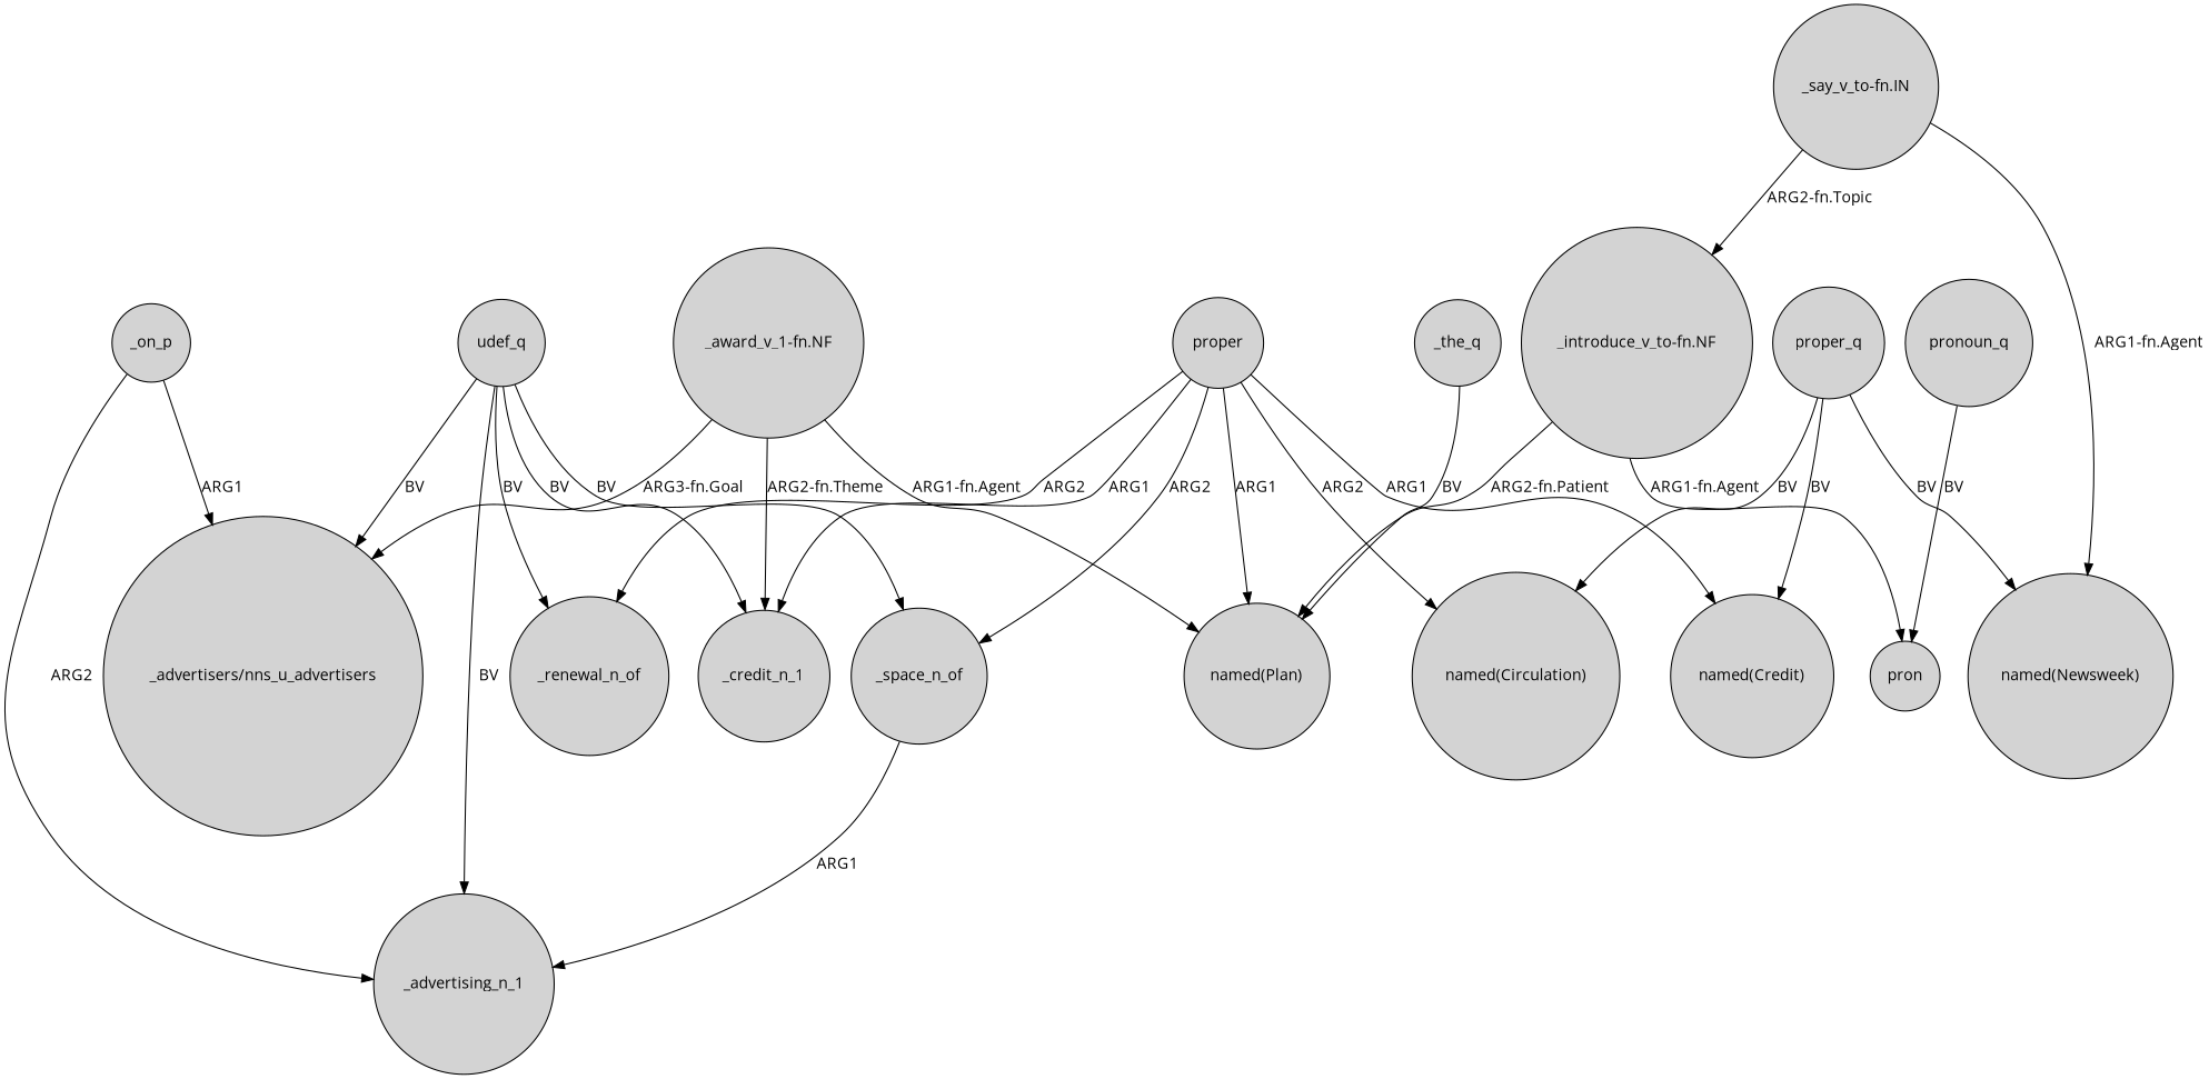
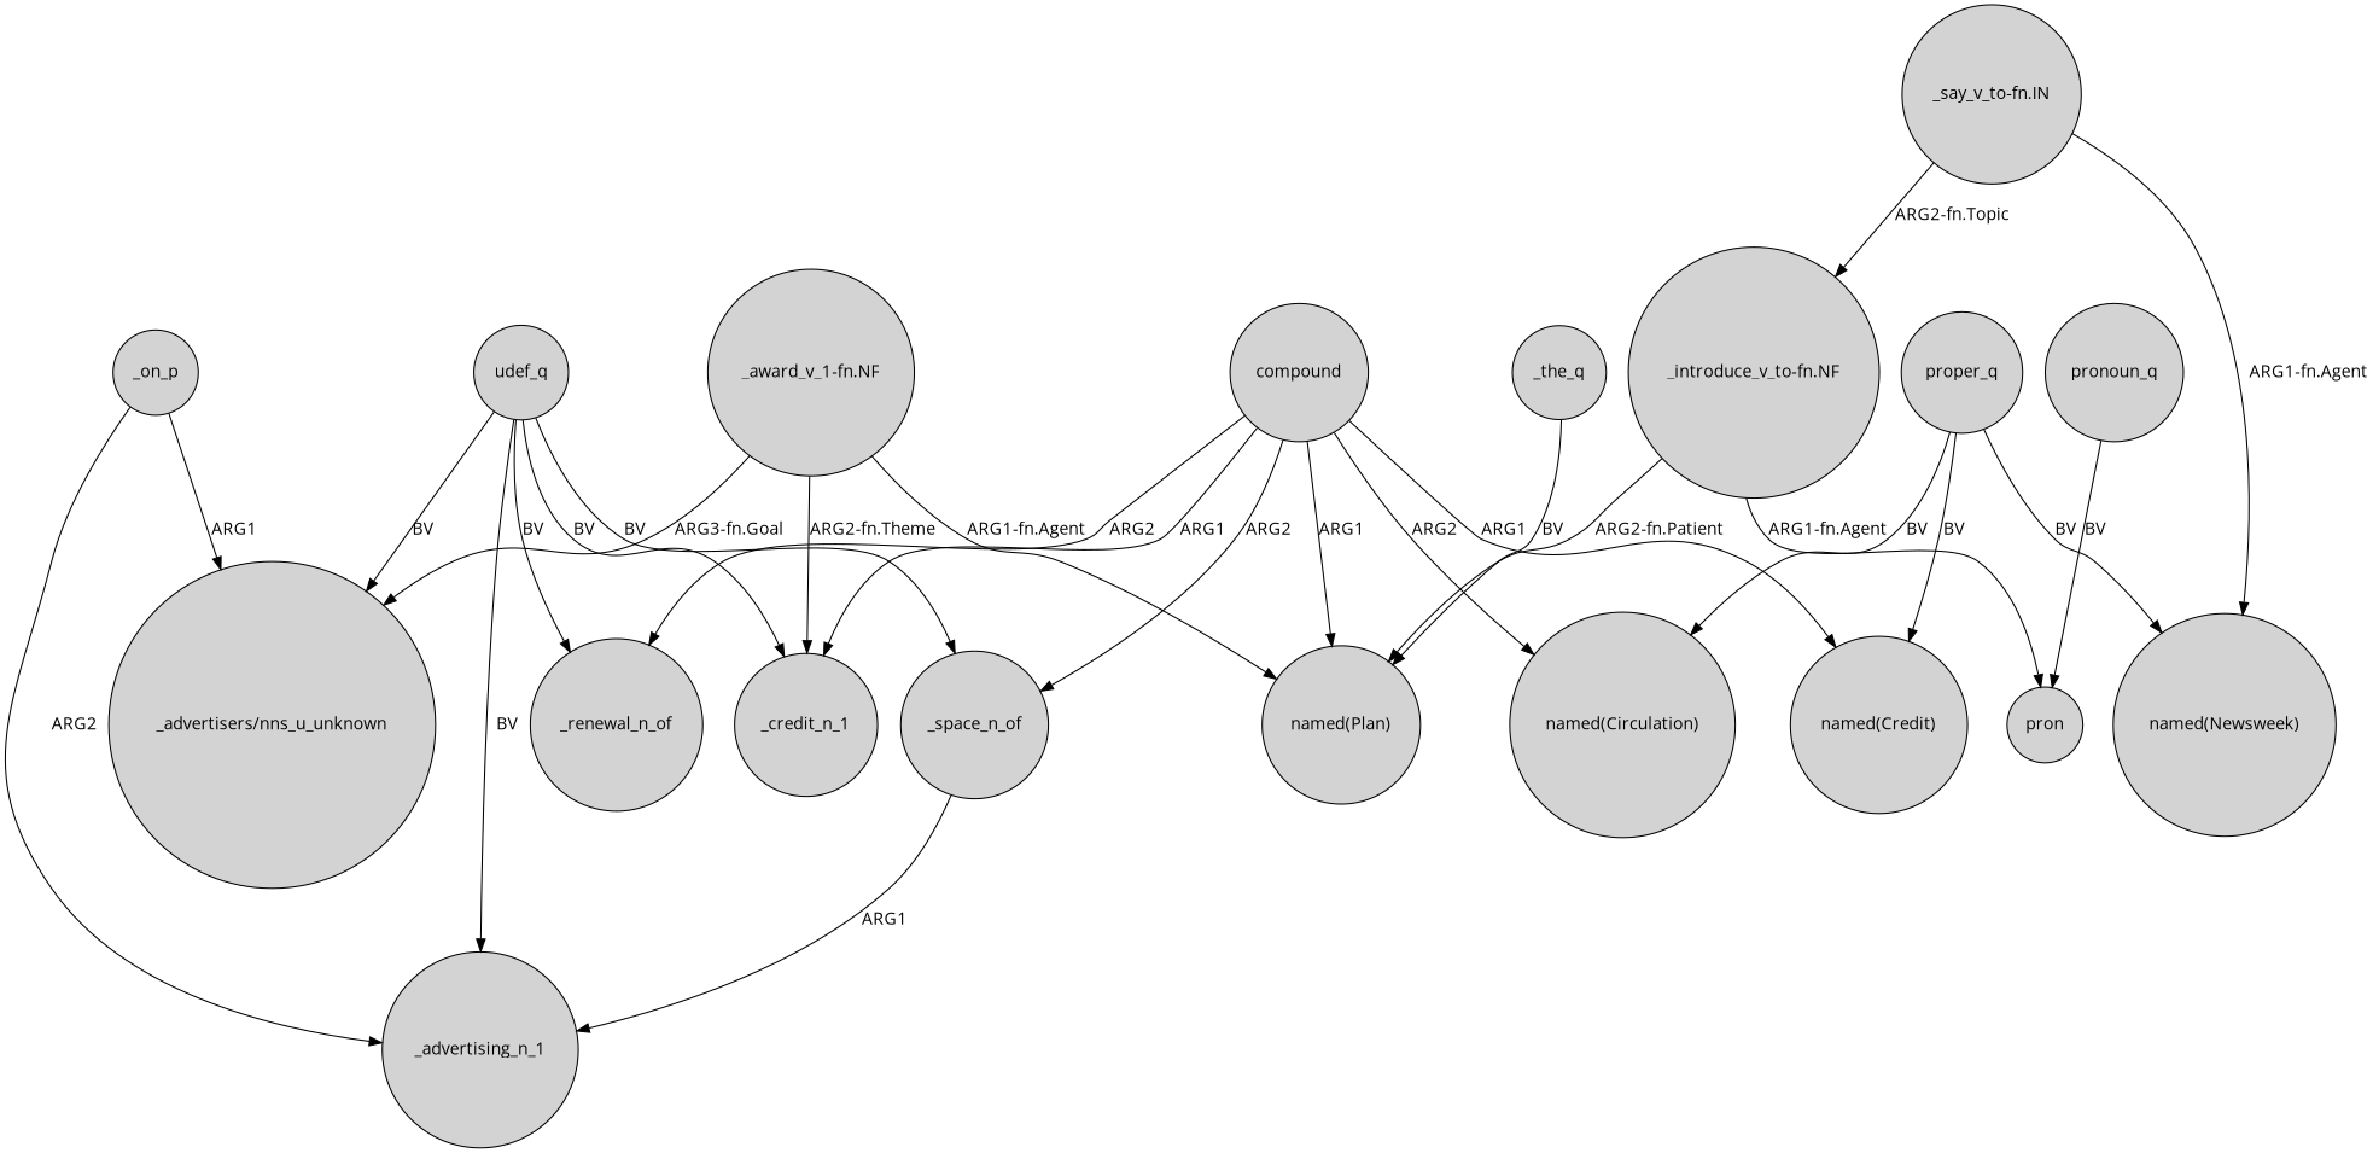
  digraph {
    fontname="Open Sans"
    node [fontname="Open Sans" shape=circle style=filled]
    edge [fontname="Open Sans"]
    "_introduce_v_to-fn.NF"
    "named(Plan)"
    pron
    udef_q
    _credit_n_1
    _renewal_n_of
-   "_advertisers/nns_u_unknown" [label="_advertisers/nns_u_advertisers"]
+   "_advertisers/nns_u_unknown"
    _space_n_of
    _advertising_n_1
    "_award_v_1-fn.NF"
    proper_q
    "named(Credit)"
    "named(Newsweek)"
    "named(Circulation)"
    "_say_v_to-fn.IN"
-   compound [label=proper]
+   compound
    pronoun_q
    _the_q
    _on_p
    "_introduce_v_to-fn.NF" -> "named(Plan)" [label="ARG2-fn.Patient"]
    "_introduce_v_to-fn.NF" -> pron [label="ARG1-fn.Agent"]
    udef_q -> _credit_n_1 [label=BV]
    udef_q -> _renewal_n_of [label=BV]
    udef_q -> "_advertisers/nns_u_unknown" [label=BV]
    udef_q -> _space_n_of [label=BV]
    udef_q -> _advertising_n_1 [label=BV]
    _space_n_of -> _advertising_n_1 [label=ARG1]
    "_award_v_1-fn.NF" -> "named(Plan)" [label="ARG1-fn.Agent"]
    "_award_v_1-fn.NF" -> _credit_n_1 [label="ARG2-fn.Theme"]
    "_award_v_1-fn.NF" -> "_advertisers/nns_u_unknown" [label="ARG3-fn.Goal"]
    proper_q -> "named(Credit)" [label=BV]
    proper_q -> "named(Newsweek)" [label=BV]
    proper_q -> "named(Circulation)" [label=BV]
    "_say_v_to-fn.IN" -> "_introduce_v_to-fn.NF" [label="ARG2-fn.Topic"]
    "_say_v_to-fn.IN" -> "named(Newsweek)" [label="ARG1-fn.Agent"]
    compound -> "named(Plan)" [label=ARG1]
    compound -> _credit_n_1 [label=ARG1]
    compound -> _renewal_n_of [label=ARG2]
    compound -> _space_n_of [label=ARG2]
    compound -> "named(Credit)" [label=ARG1]
    compound -> "named(Circulation)" [label=ARG2]
    pronoun_q -> pron [label=BV]
    _the_q -> "named(Plan)" [label=BV]
    _on_p -> "_advertisers/nns_u_unknown" [label=ARG1]
    _on_p -> _advertising_n_1 [label=ARG2]
  }
